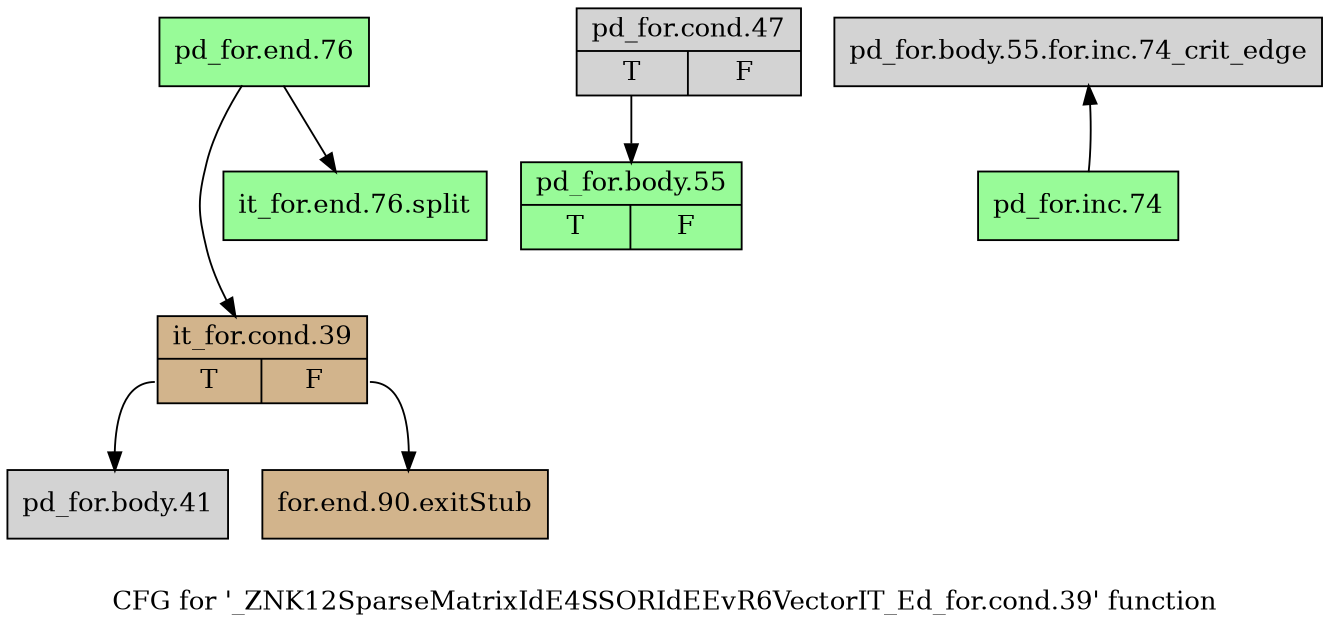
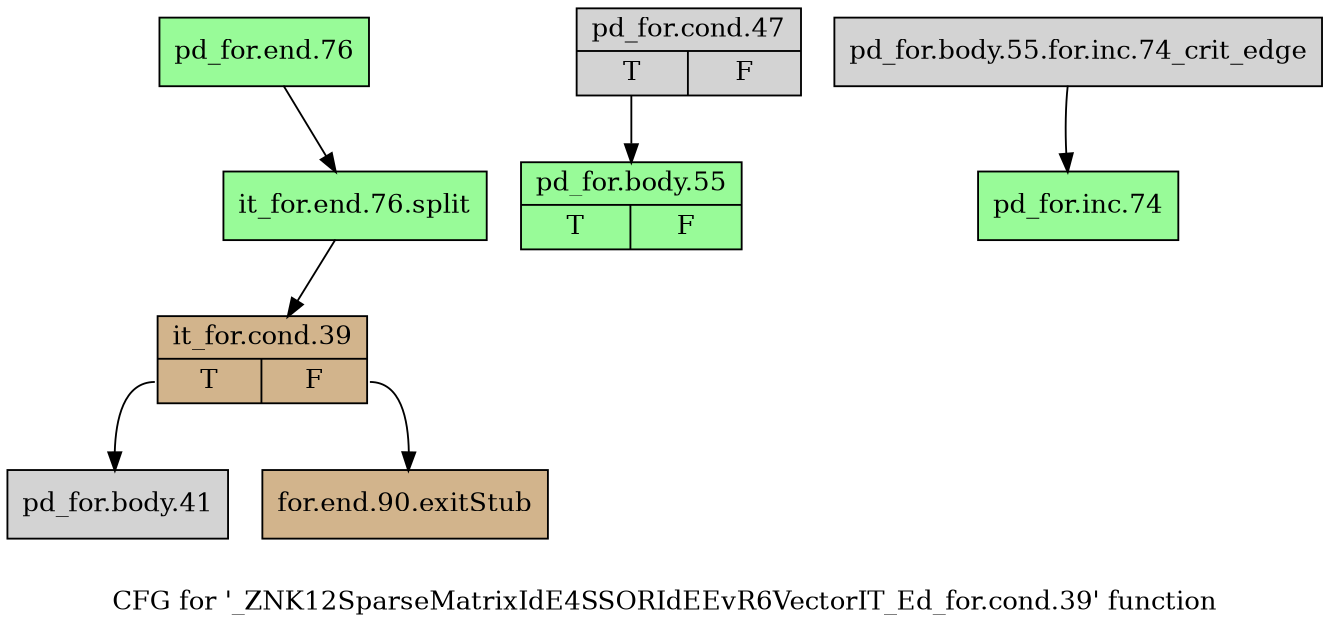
  digraph {
    label="CFG for '_ZNK12SparseMatrixIdE4SSORIdEEvR6VectorIT_Ed_for.cond.39' function"
    node [fillcolor=palegreen shape=record style=filled]
    n1 [fillcolor=tan label="{it_for.cond.39|{<s0>T|<s1>F}}"]
    n2 [fillcolor=tan label="{for.end.90.exitStub}"]
    n3 [fillcolor=lightgrey label="{pd_for.body.41}"]
    n4 [fillcolor=lightgrey label="{pd_for.cond.47|{<s0>T|<s1>F}}"]
    n5 [label="{pd_for.body.55|{<s0>T|<s1>F}}"]
    n6 [label="{pd_for.end.76}"]
    n7 [label="{it_for.end.76.split}"]
    n8 [fillcolor=lightgrey label="{pd_for.body.55.for.inc.74_crit_edge}"]
    n9 [label="{pd_for.inc.74}"]
    n1 -> n2 [tailport=s1]
    n1 -> n3 [tailport=s0]
    n4 -> n5 [tailport=s0]
    n6 -> n7
-   n6 -> n1
-   n9 -> n8
+   n7 -> n1
+   n8 -> n9
  }
